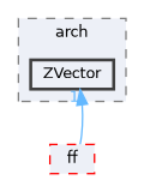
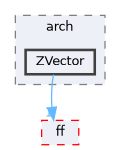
  digraph {
    compound=true
    node [fillcolor="#edf0f7" fontname=Helvetica fontsize=10 shape=box]
    n1 [color=grey25 height=0.2 label=ZVector style="filled,bold" width=0.4]
    n2 [color=red height=0.2 label=ff style="filled,dashed" width=0.4]
    subgraph cluster_1 {
      bgcolor="#edf0f7"
      fontname=Helvetica
      fontsize=10
      label=arch
      pencolor=grey50
      style="filled,dashed"
      n1
    }
-   n2 -> n1 [color=steelblue1 fontcolor=steelblue1 fontname=Helvetica fontsize=10 headlabel=1 labeldistance=1.5 labelfontname=Helvetica labelfontsize=10]
+   n1 -> n2 [color=steelblue1 fontcolor=steelblue1 fontname=Helvetica fontsize=10 headlabel=1 labeldistance=1.5 labelfontname=Helvetica labelfontsize=10]
  }
